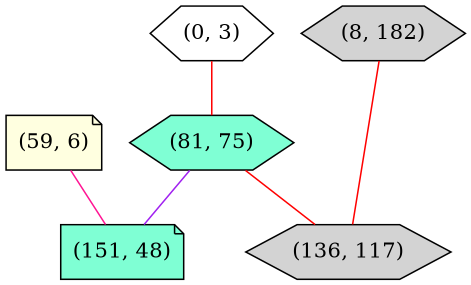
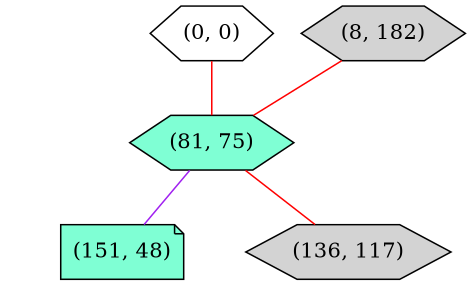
  graph {
    node [fillcolor=aquamarine shape=hexagon style=filled]
    edge [color=red weight=1]
-   "(0, 0)" [fillcolor=white label="(0, 3)"]
+   "(0, 0)" [fillcolor=white]
    "(81, 75)"
-   "(59, 6)" [fillcolor=lightyellow shape=note]
    n4 [label="(151, 48)" shape=note]
    "(8, 182)" [fillcolor=lightgrey]
    "(136, 117)" [fillcolor=lightgrey]
    "(0, 0)" -- "(81, 75)" [weight=4]
    "(81, 75)" -- n4 [color=purple]
    "(81, 75)" -- "(136, 117)"
-   "(59, 6)" -- n4 [color=deeppink]
-   "(8, 182)" -- "(136, 117)"
+   "(8, 182)" -- "(81, 75)"
  }
